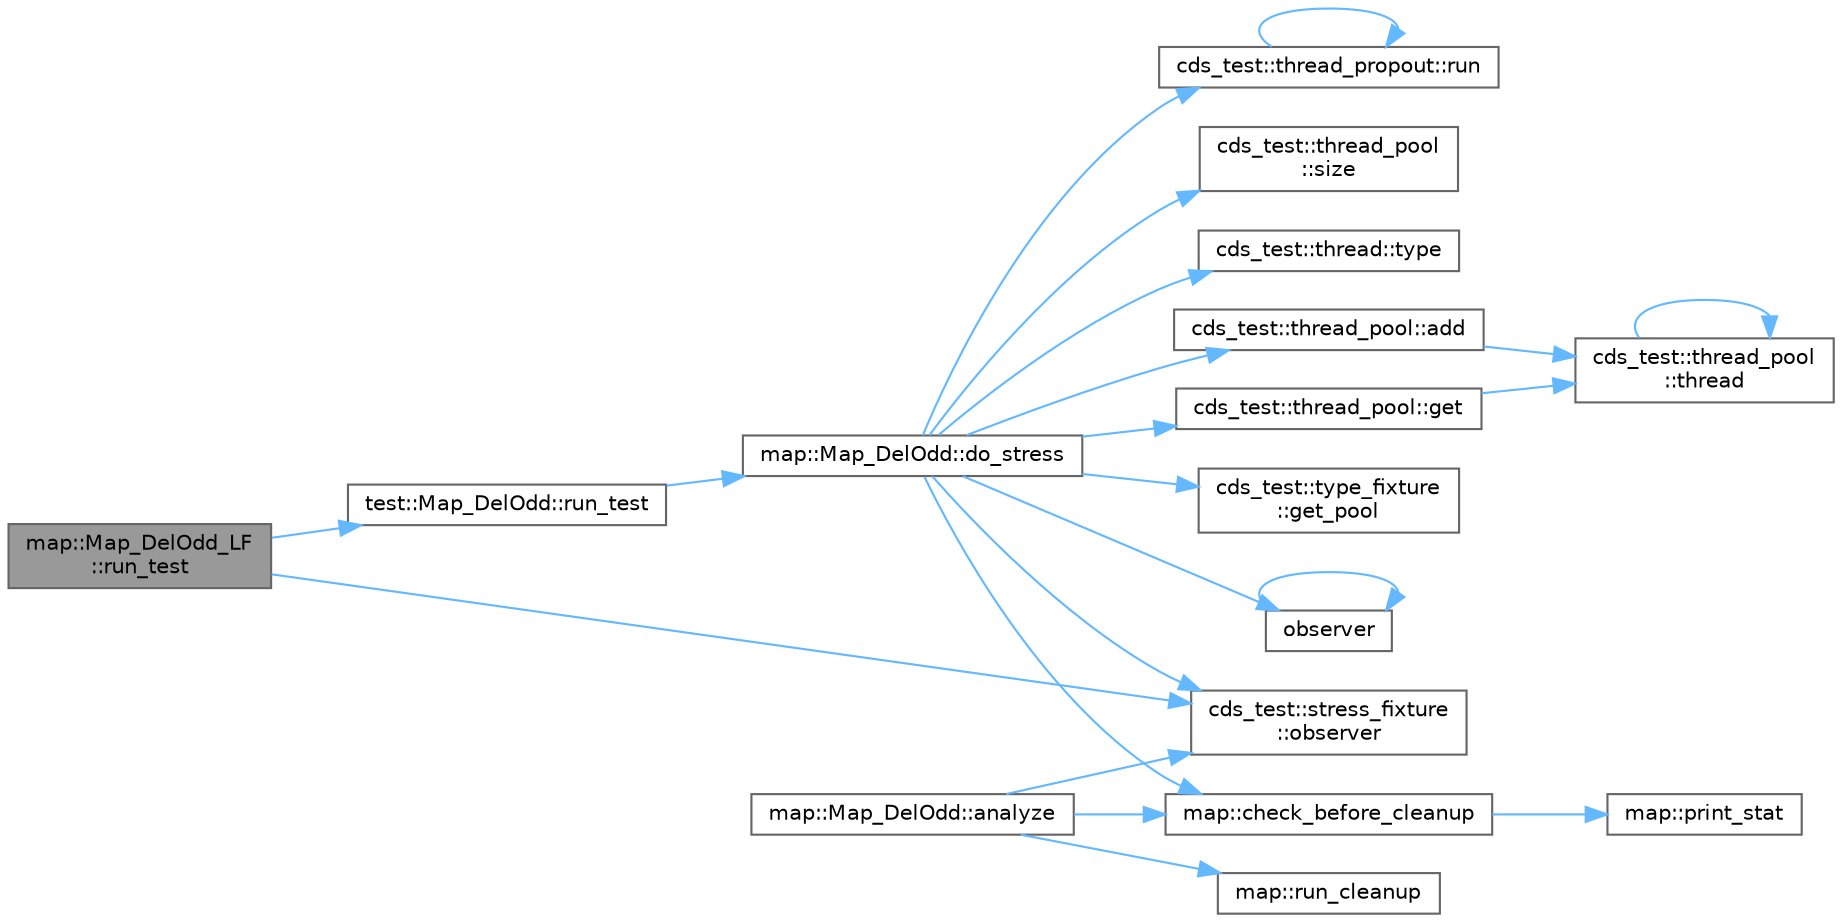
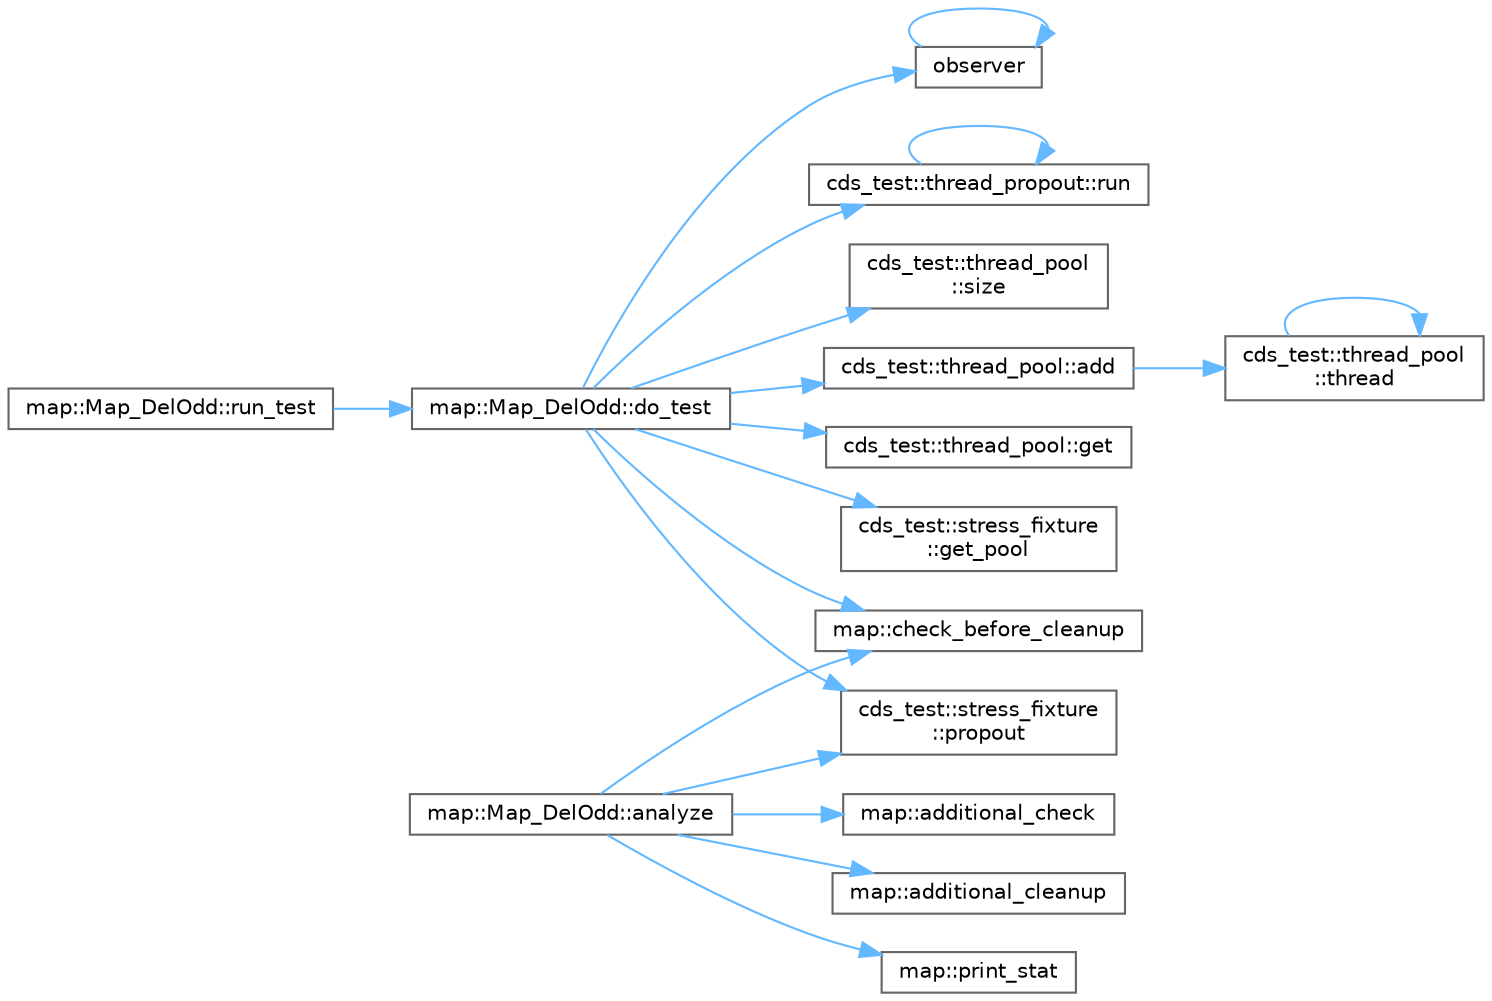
  digraph {
    rankdir=LR
    node [color=grey40 fillcolor=white fontname=Helvetica fontsize=10 shape=box style=filled]
    edge [color=steelblue1 fontname=Helvetica fontsize=10 labelfontname=Helvetica labelfontsize=10 style=solid]
-   n1 [color=gray40 fillcolor=grey60 fontcolor=black height=0.2 label="map::Map_DelOdd_LF\l::run_test" width=0.4]
-   n2 [height=0.2 label="cds_test::stress_fixture\l::observer" width=0.4]
-   n3 [height=0.2 label="test::Map_DelOdd::run_test" width=0.4]
-   n4 [height=0.2 label="map::Map_DelOdd::do_stress" width=0.4]
+   n2 [height=0.2 label="cds_test::stress_fixture\l::propout" width=0.4]
+   n3 [height=0.2 label="map::Map_DelOdd::run_test" width=0.4]
+   n4 [height=0.2 label="map::Map_DelOdd::do_test" width=0.4]
    n5 [height=0.2 label="cds_test::thread_pool::add" width=0.4]
    n6 [height=0.2 label="cds_test::thread_pool::get" width=0.4]
-   n7 [height=0.2 label="cds_test::type_fixture\l::get_pool" width=0.4]
+   n7 [height=0.2 label="cds_test::stress_fixture\l::get_pool" width=0.4]
    n8 [height=0.2 label=observer width=0.4]
    n9 [height=0.2 label="cds_test::thread_propout::run" width=0.4]
    n10 [height=0.2 label="cds_test::thread_pool\l::size" width=0.4]
-   n11 [height=0.2 label="cds_test::thread::type" width=0.4]
    n12 [height=0.2 label="map::check_before_cleanup" width=0.4]
    n13 [height=0.2 label="cds_test::thread_pool\l::thread" width=0.4]
    n14 [height=0.2 label="map::Map_DelOdd::analyze" width=0.4]
-   n16 [height=0.2 label="map::run_cleanup" width=0.4]
+   n15 [height=0.2 label="map::additional_check" width=0.4]
+   n16 [height=0.2 label="map::additional_cleanup" width=0.4]
    n17 [height=0.2 label="map::print_stat" width=0.4]
-   n1 -> n2
-   n1 -> n3
    n3 -> n4
    n4 -> n2
    n4 -> n5
    n4 -> n6
    n4 -> n7
    n4 -> n8
    n4 -> n9
    n4 -> n10
-   n4 -> n11
    n4 -> n12
    n5 -> n13
-   n6 -> n13
    n8 -> n8
    n9 -> n9
    n13 -> n13
    n14 -> n2
    n14 -> n12
+   n14 -> n15
    n14 -> n16
-   n12 -> n17
+   n14 -> n17
  }
